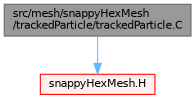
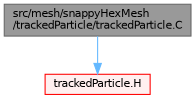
  digraph {
    node [fontname=Helvetica fontsize=10 shape=box style=filled]
    n1 [color=gray40 fillcolor=grey60 fontcolor=black height=0.2 label="src/mesh/snappyHexMesh\l/trackedParticle/trackedParticle.C" width=0.4]
-   n2 [color=red fillcolor="#FFF0F0" height=0.2 label="snappyHexMesh.H" width=0.4]
+   n2 [color=red fillcolor="#FFF0F0" height=0.2 label="trackedParticle.H" width=0.4]
    n1 -> n2 [color=steelblue1 fontname=Helvetica fontsize=10 labelfontname=Helvetica labelfontsize=10 style=solid]
  }
